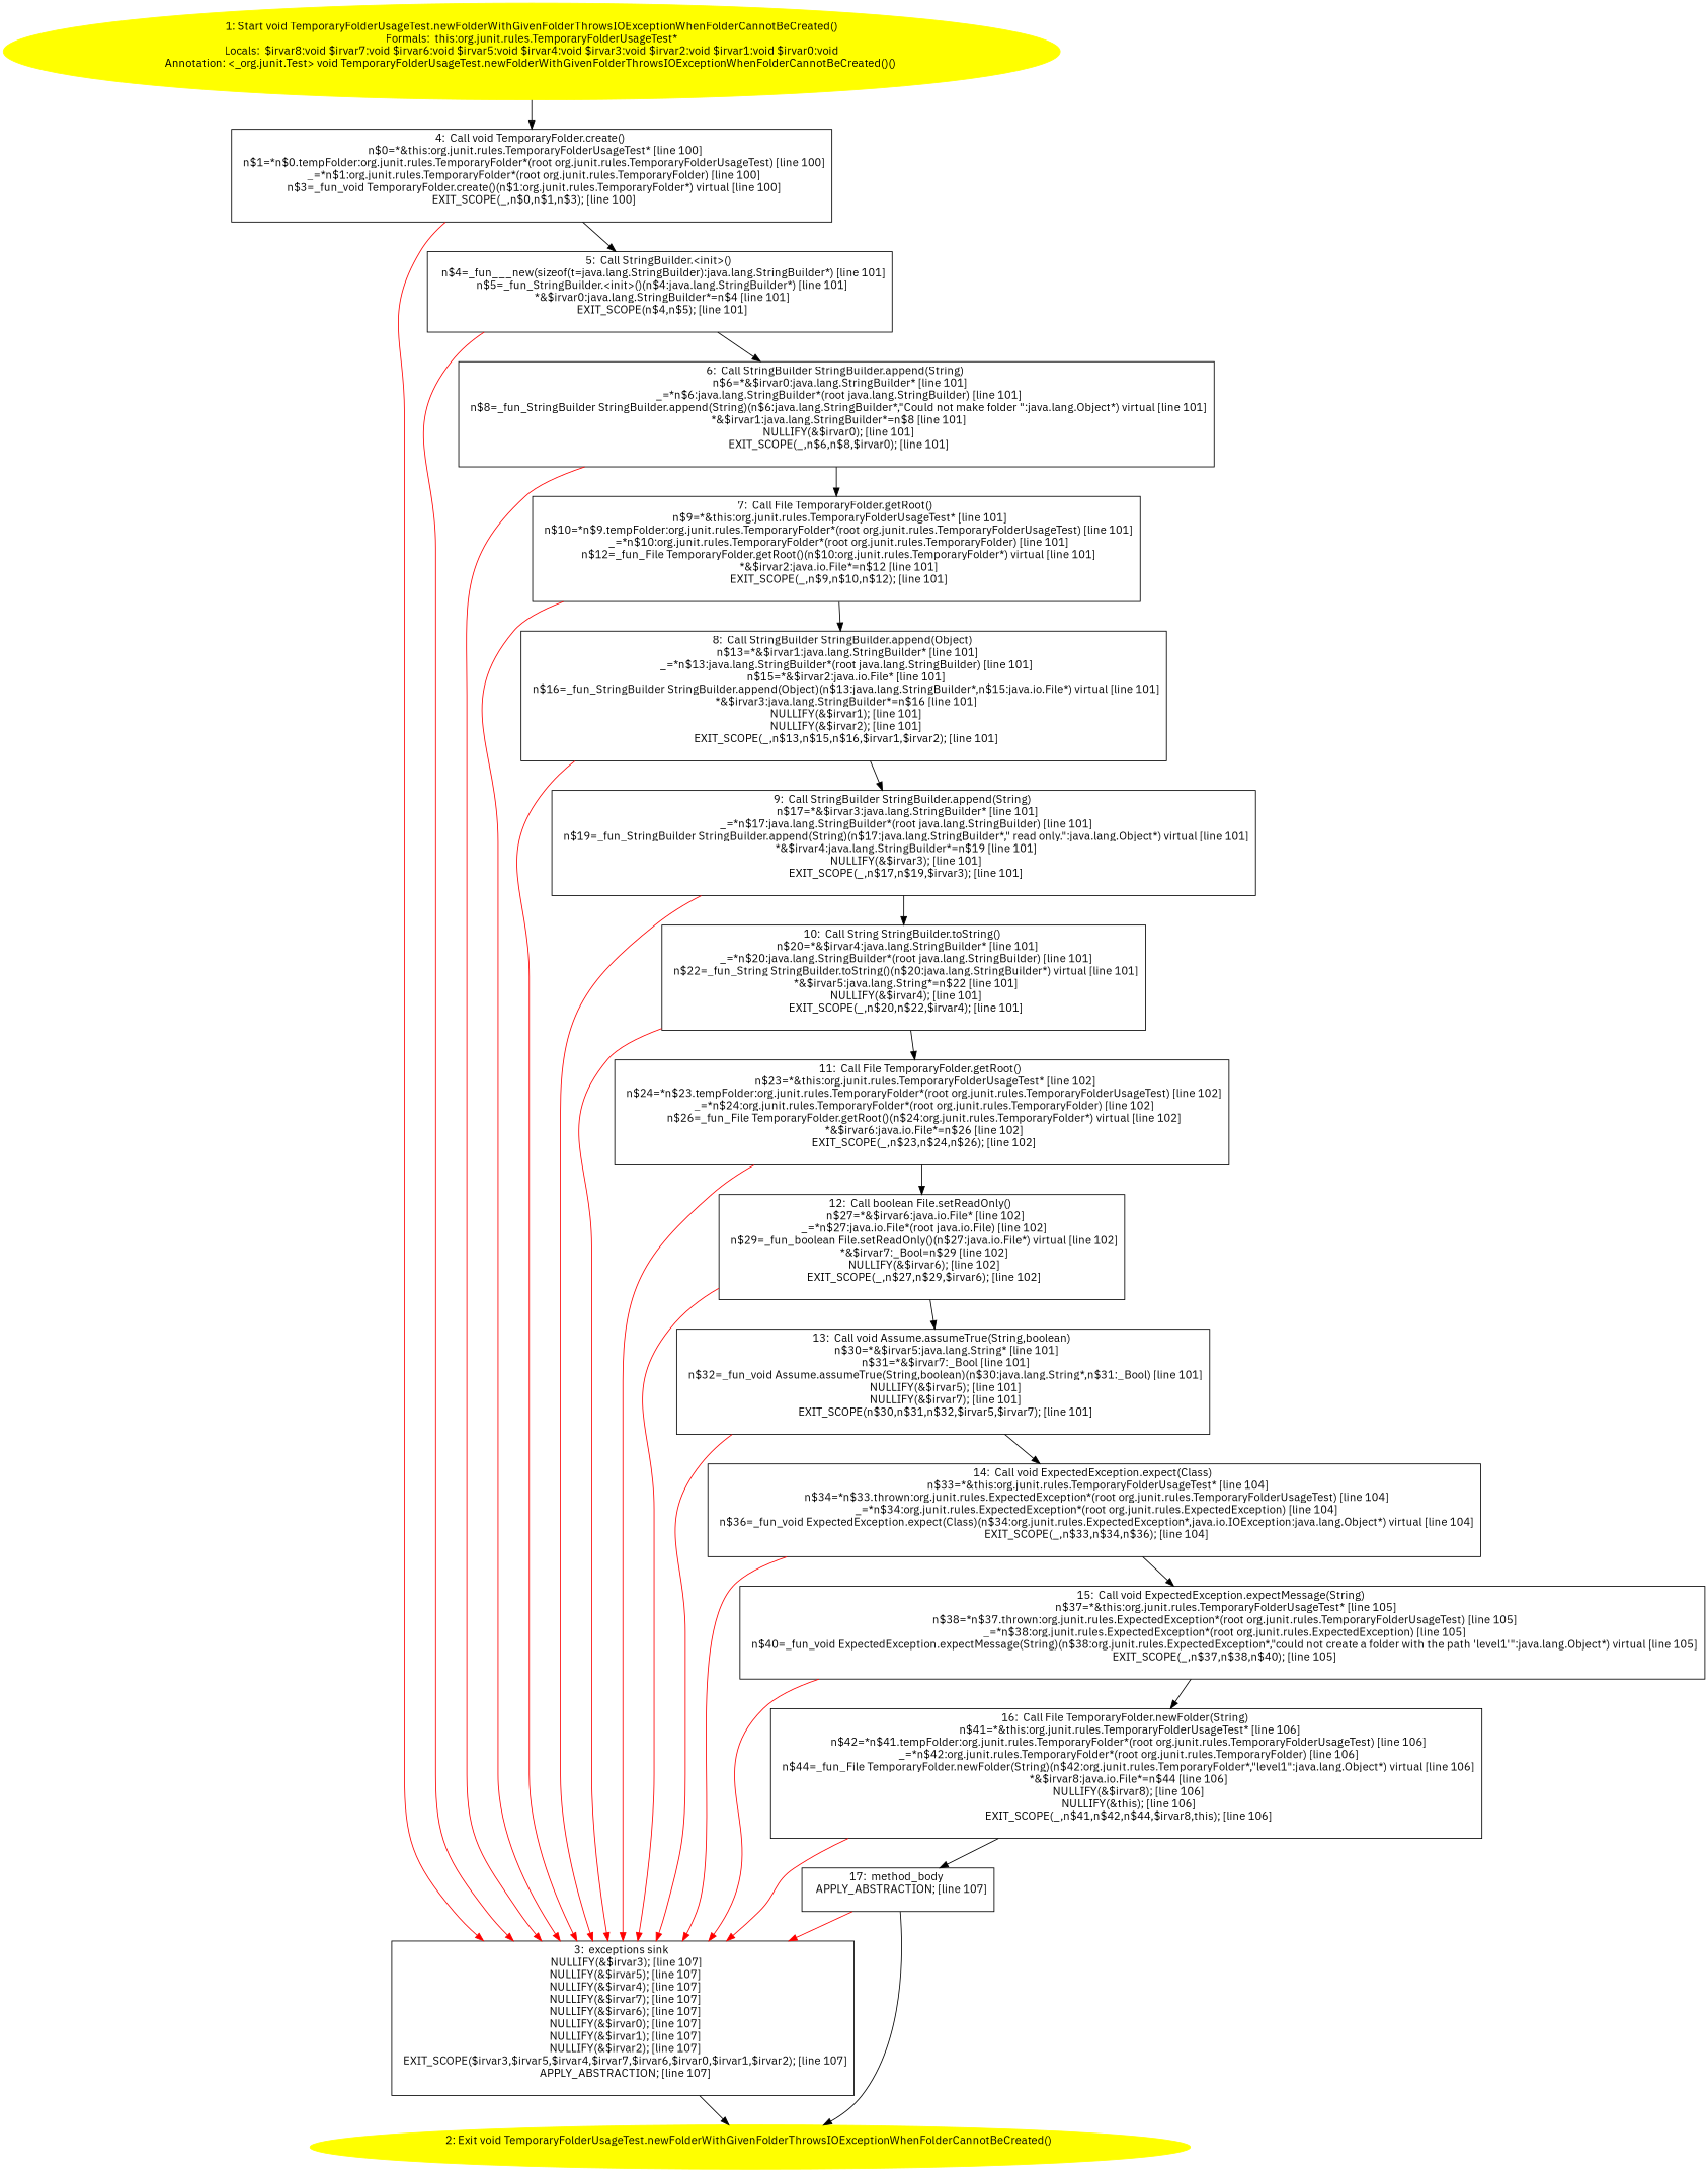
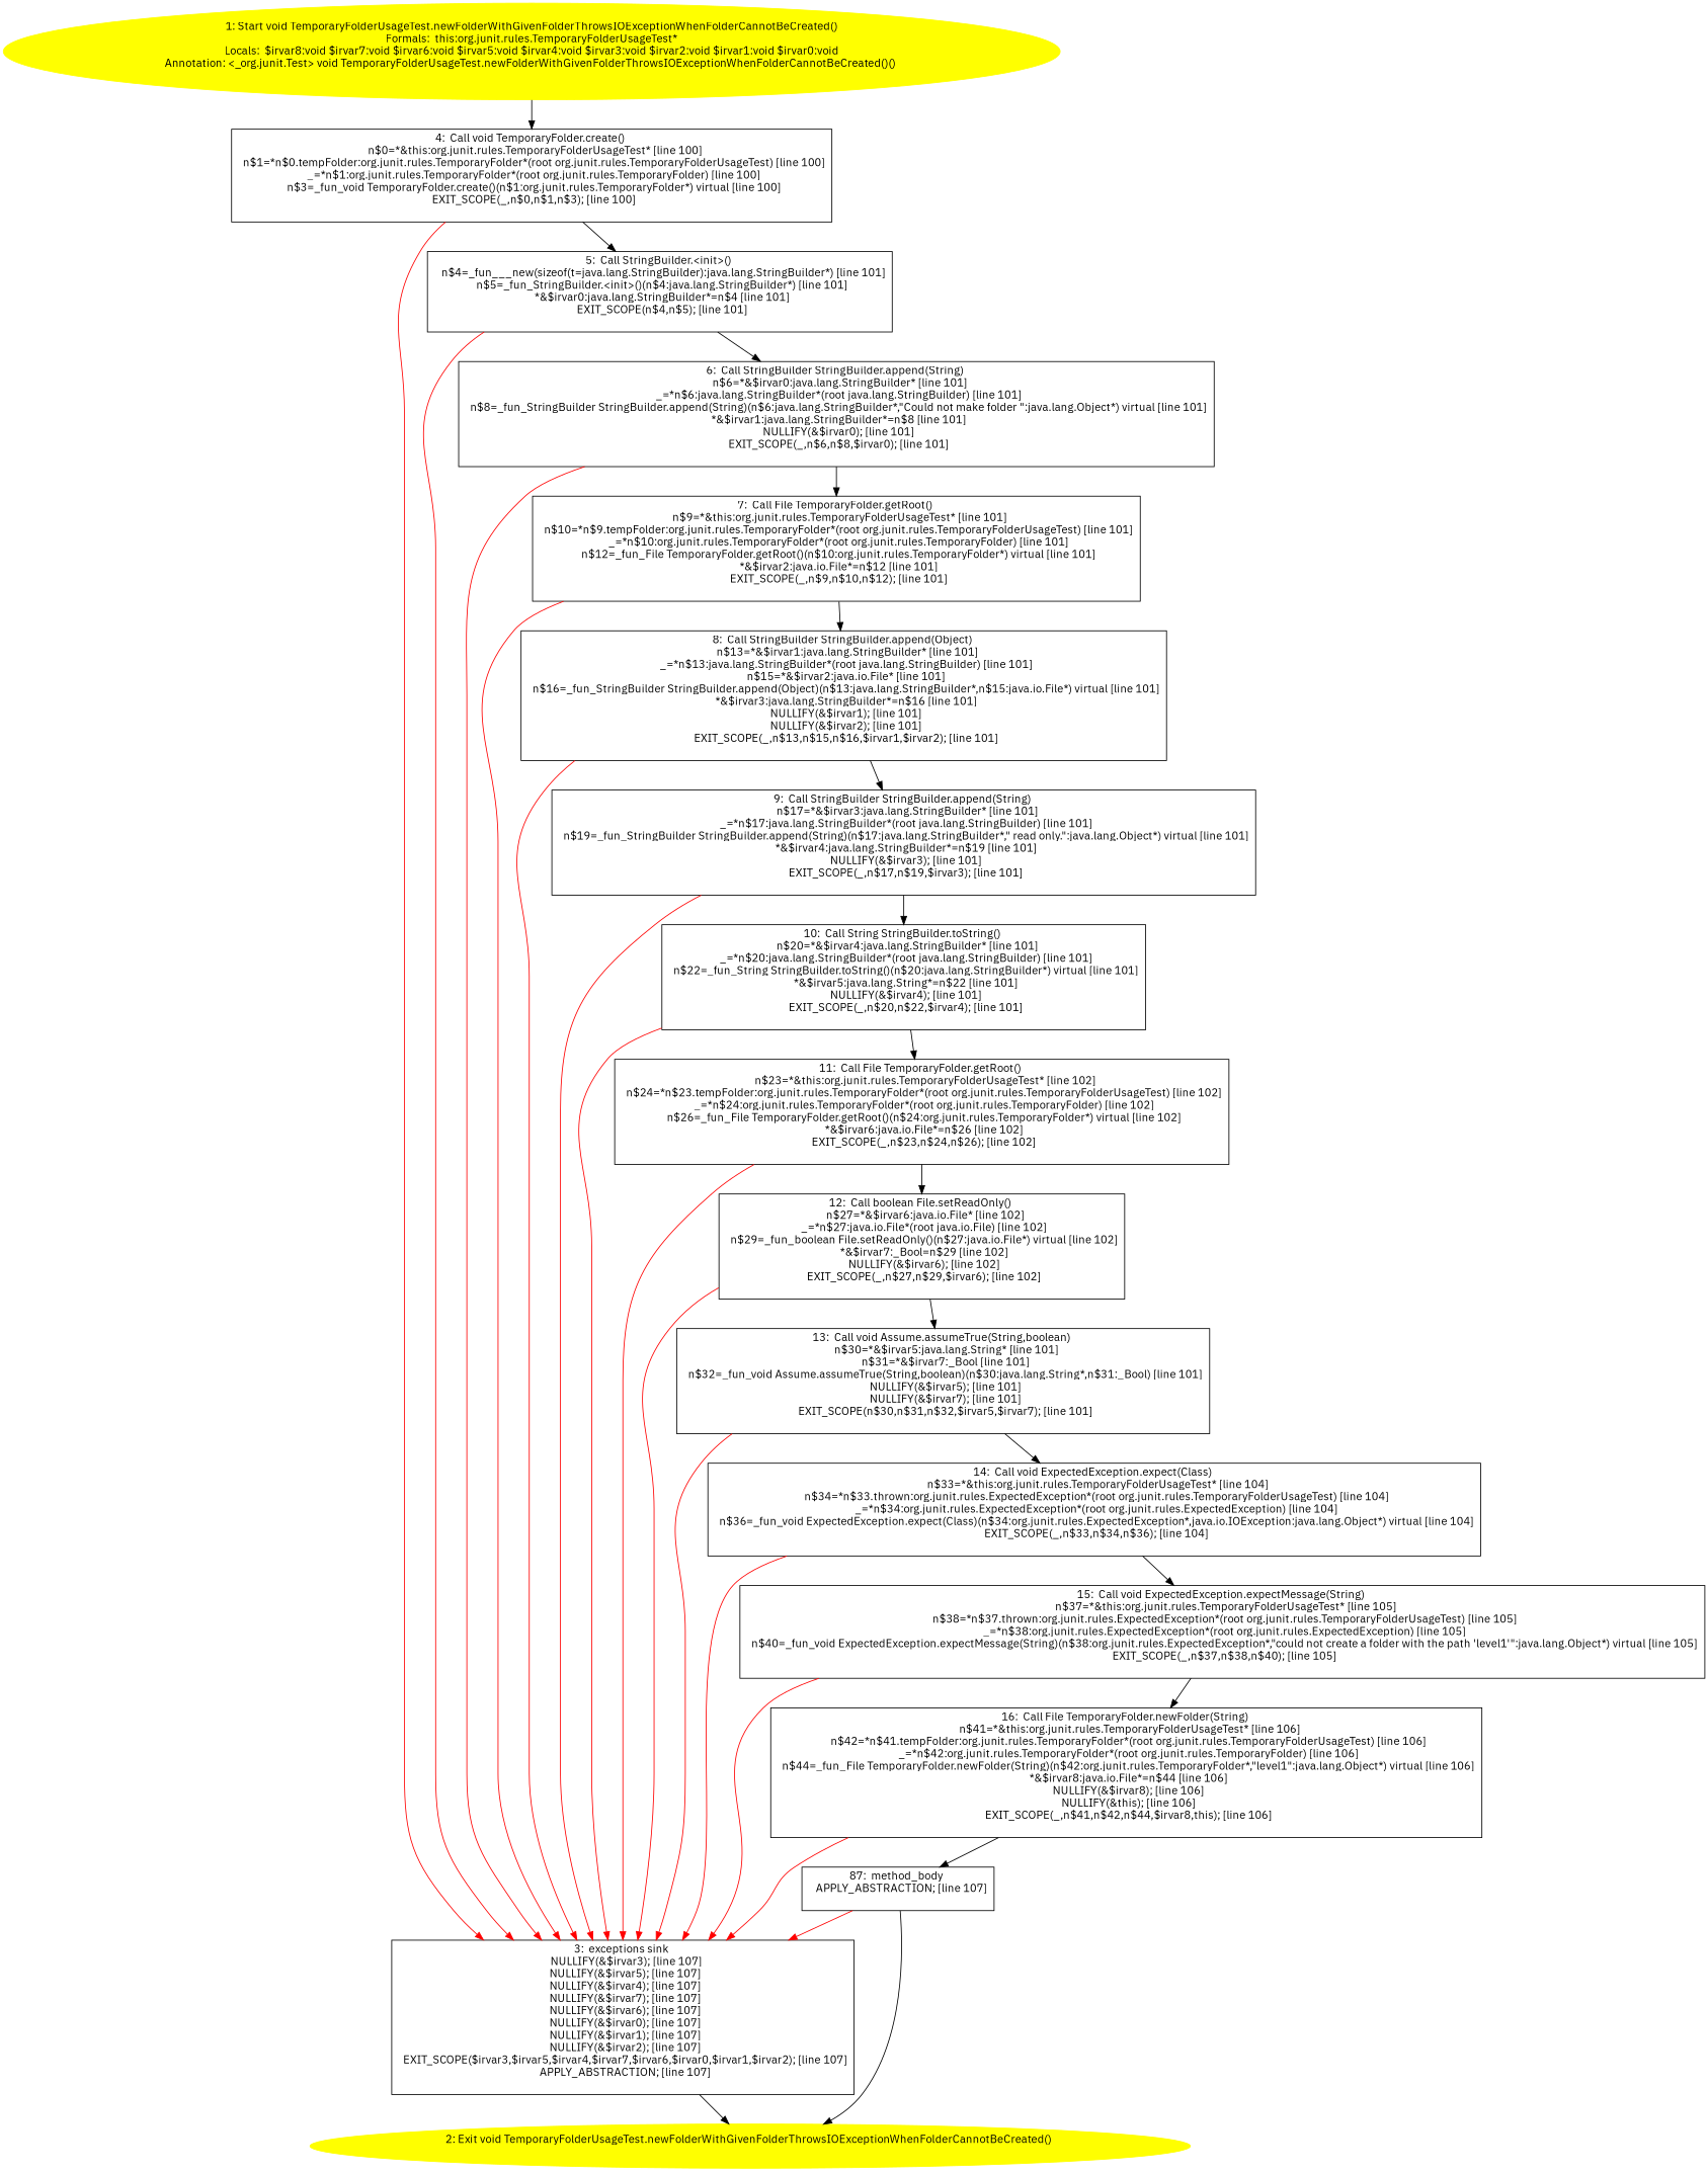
  digraph {
    fontname="IBM Plex Sans"
    node [fontname="IBM Plex Sans" shape=box]
    edge [fontname="IBM Plex Sans"]
    n1 [color=yellow label="1: Start void TemporaryFolderUsageTest.newFolderWithGivenFolderThrowsIOExceptionWhenFolderCannotBeCreated()\nFormals:  this:org.junit.rules.TemporaryFolderUsageTest*\nLocals:  $irvar8:void $irvar7:void $irvar6:void $irvar5:void $irvar4:void $irvar3:void $irvar2:void $irvar1:void $irvar0:void\nAnnotation: <_org.junit.Test> void TemporaryFolderUsageTest.newFolderWithGivenFolderThrowsIOExceptionWhenFolderCannotBeCreated()() \n  " style=filled shape=""]
    n2 [label="4:  Call void TemporaryFolder.create() \n   n$0=*&this:org.junit.rules.TemporaryFolderUsageTest* [line 100]\n  n$1=*n$0.tempFolder:org.junit.rules.TemporaryFolder*(root org.junit.rules.TemporaryFolderUsageTest) [line 100]\n  _=*n$1:org.junit.rules.TemporaryFolder*(root org.junit.rules.TemporaryFolder) [line 100]\n  n$3=_fun_void TemporaryFolder.create()(n$1:org.junit.rules.TemporaryFolder*) virtual [line 100]\n  EXIT_SCOPE(_,n$0,n$1,n$3); [line 100]\n "]
    n3 [label="3:  exceptions sink \n   NULLIFY(&$irvar3); [line 107]\n  NULLIFY(&$irvar5); [line 107]\n  NULLIFY(&$irvar4); [line 107]\n  NULLIFY(&$irvar7); [line 107]\n  NULLIFY(&$irvar6); [line 107]\n  NULLIFY(&$irvar0); [line 107]\n  NULLIFY(&$irvar1); [line 107]\n  NULLIFY(&$irvar2); [line 107]\n  EXIT_SCOPE($irvar3,$irvar5,$irvar4,$irvar7,$irvar6,$irvar0,$irvar1,$irvar2); [line 107]\n  APPLY_ABSTRACTION; [line 107]\n "]
    n4 [label="5:  Call StringBuilder.<init>() \n   n$4=_fun___new(sizeof(t=java.lang.StringBuilder):java.lang.StringBuilder*) [line 101]\n  n$5=_fun_StringBuilder.<init>()(n$4:java.lang.StringBuilder*) [line 101]\n  *&$irvar0:java.lang.StringBuilder*=n$4 [line 101]\n  EXIT_SCOPE(n$4,n$5); [line 101]\n "]
    n5 [color=yellow label="2: Exit void TemporaryFolderUsageTest.newFolderWithGivenFolderThrowsIOExceptionWhenFolderCannotBeCreated() \n  " style=filled shape=""]
    n6 [label="6:  Call StringBuilder StringBuilder.append(String) \n   n$6=*&$irvar0:java.lang.StringBuilder* [line 101]\n  _=*n$6:java.lang.StringBuilder*(root java.lang.StringBuilder) [line 101]\n  n$8=_fun_StringBuilder StringBuilder.append(String)(n$6:java.lang.StringBuilder*,\"Could not make folder \":java.lang.Object*) virtual [line 101]\n  *&$irvar1:java.lang.StringBuilder*=n$8 [line 101]\n  NULLIFY(&$irvar0); [line 101]\n  EXIT_SCOPE(_,n$6,n$8,$irvar0); [line 101]\n "]
    n7 [label="7:  Call File TemporaryFolder.getRoot() \n   n$9=*&this:org.junit.rules.TemporaryFolderUsageTest* [line 101]\n  n$10=*n$9.tempFolder:org.junit.rules.TemporaryFolder*(root org.junit.rules.TemporaryFolderUsageTest) [line 101]\n  _=*n$10:org.junit.rules.TemporaryFolder*(root org.junit.rules.TemporaryFolder) [line 101]\n  n$12=_fun_File TemporaryFolder.getRoot()(n$10:org.junit.rules.TemporaryFolder*) virtual [line 101]\n  *&$irvar2:java.io.File*=n$12 [line 101]\n  EXIT_SCOPE(_,n$9,n$10,n$12); [line 101]\n "]
    n8 [label="8:  Call StringBuilder StringBuilder.append(Object) \n   n$13=*&$irvar1:java.lang.StringBuilder* [line 101]\n  _=*n$13:java.lang.StringBuilder*(root java.lang.StringBuilder) [line 101]\n  n$15=*&$irvar2:java.io.File* [line 101]\n  n$16=_fun_StringBuilder StringBuilder.append(Object)(n$13:java.lang.StringBuilder*,n$15:java.io.File*) virtual [line 101]\n  *&$irvar3:java.lang.StringBuilder*=n$16 [line 101]\n  NULLIFY(&$irvar1); [line 101]\n  NULLIFY(&$irvar2); [line 101]\n  EXIT_SCOPE(_,n$13,n$15,n$16,$irvar1,$irvar2); [line 101]\n "]
    n9 [label="9:  Call StringBuilder StringBuilder.append(String) \n   n$17=*&$irvar3:java.lang.StringBuilder* [line 101]\n  _=*n$17:java.lang.StringBuilder*(root java.lang.StringBuilder) [line 101]\n  n$19=_fun_StringBuilder StringBuilder.append(String)(n$17:java.lang.StringBuilder*,\" read only.\":java.lang.Object*) virtual [line 101]\n  *&$irvar4:java.lang.StringBuilder*=n$19 [line 101]\n  NULLIFY(&$irvar3); [line 101]\n  EXIT_SCOPE(_,n$17,n$19,$irvar3); [line 101]\n "]
    n10 [label="10:  Call String StringBuilder.toString() \n   n$20=*&$irvar4:java.lang.StringBuilder* [line 101]\n  _=*n$20:java.lang.StringBuilder*(root java.lang.StringBuilder) [line 101]\n  n$22=_fun_String StringBuilder.toString()(n$20:java.lang.StringBuilder*) virtual [line 101]\n  *&$irvar5:java.lang.String*=n$22 [line 101]\n  NULLIFY(&$irvar4); [line 101]\n  EXIT_SCOPE(_,n$20,n$22,$irvar4); [line 101]\n "]
    n11 [label="11:  Call File TemporaryFolder.getRoot() \n   n$23=*&this:org.junit.rules.TemporaryFolderUsageTest* [line 102]\n  n$24=*n$23.tempFolder:org.junit.rules.TemporaryFolder*(root org.junit.rules.TemporaryFolderUsageTest) [line 102]\n  _=*n$24:org.junit.rules.TemporaryFolder*(root org.junit.rules.TemporaryFolder) [line 102]\n  n$26=_fun_File TemporaryFolder.getRoot()(n$24:org.junit.rules.TemporaryFolder*) virtual [line 102]\n  *&$irvar6:java.io.File*=n$26 [line 102]\n  EXIT_SCOPE(_,n$23,n$24,n$26); [line 102]\n "]
    n12 [label="12:  Call boolean File.setReadOnly() \n   n$27=*&$irvar6:java.io.File* [line 102]\n  _=*n$27:java.io.File*(root java.io.File) [line 102]\n  n$29=_fun_boolean File.setReadOnly()(n$27:java.io.File*) virtual [line 102]\n  *&$irvar7:_Bool=n$29 [line 102]\n  NULLIFY(&$irvar6); [line 102]\n  EXIT_SCOPE(_,n$27,n$29,$irvar6); [line 102]\n "]
    n13 [label="13:  Call void Assume.assumeTrue(String,boolean) \n   n$30=*&$irvar5:java.lang.String* [line 101]\n  n$31=*&$irvar7:_Bool [line 101]\n  n$32=_fun_void Assume.assumeTrue(String,boolean)(n$30:java.lang.String*,n$31:_Bool) [line 101]\n  NULLIFY(&$irvar5); [line 101]\n  NULLIFY(&$irvar7); [line 101]\n  EXIT_SCOPE(n$30,n$31,n$32,$irvar5,$irvar7); [line 101]\n "]
    n14 [label="14:  Call void ExpectedException.expect(Class) \n   n$33=*&this:org.junit.rules.TemporaryFolderUsageTest* [line 104]\n  n$34=*n$33.thrown:org.junit.rules.ExpectedException*(root org.junit.rules.TemporaryFolderUsageTest) [line 104]\n  _=*n$34:org.junit.rules.ExpectedException*(root org.junit.rules.ExpectedException) [line 104]\n  n$36=_fun_void ExpectedException.expect(Class)(n$34:org.junit.rules.ExpectedException*,java.io.IOException:java.lang.Object*) virtual [line 104]\n  EXIT_SCOPE(_,n$33,n$34,n$36); [line 104]\n "]
    n15 [label="15:  Call void ExpectedException.expectMessage(String) \n   n$37=*&this:org.junit.rules.TemporaryFolderUsageTest* [line 105]\n  n$38=*n$37.thrown:org.junit.rules.ExpectedException*(root org.junit.rules.TemporaryFolderUsageTest) [line 105]\n  _=*n$38:org.junit.rules.ExpectedException*(root org.junit.rules.ExpectedException) [line 105]\n  n$40=_fun_void ExpectedException.expectMessage(String)(n$38:org.junit.rules.ExpectedException*,\"could not create a folder with the path 'level1'\":java.lang.Object*) virtual [line 105]\n  EXIT_SCOPE(_,n$37,n$38,n$40); [line 105]\n "]
    n16 [label="16:  Call File TemporaryFolder.newFolder(String) \n   n$41=*&this:org.junit.rules.TemporaryFolderUsageTest* [line 106]\n  n$42=*n$41.tempFolder:org.junit.rules.TemporaryFolder*(root org.junit.rules.TemporaryFolderUsageTest) [line 106]\n  _=*n$42:org.junit.rules.TemporaryFolder*(root org.junit.rules.TemporaryFolder) [line 106]\n  n$44=_fun_File TemporaryFolder.newFolder(String)(n$42:org.junit.rules.TemporaryFolder*,\"level1\":java.lang.Object*) virtual [line 106]\n  *&$irvar8:java.io.File*=n$44 [line 106]\n  NULLIFY(&$irvar8); [line 106]\n  NULLIFY(&this); [line 106]\n  EXIT_SCOPE(_,n$41,n$42,n$44,$irvar8,this); [line 106]\n "]
-   n17 [label="17:  method_body \n   APPLY_ABSTRACTION; [line 107]\n "]
+   n17 [label="87:  method_body \n   APPLY_ABSTRACTION; [line 107]\n "]
    n1 -> n2
    n2 -> n3 [color=red]
    n2 -> n4
    n3 -> n5
    n4 -> n3 [color=red]
    n4 -> n6
    n6 -> n3 [color=red]
    n6 -> n7
    n7 -> n3 [color=red]
    n7 -> n8
    n8 -> n3 [color=red]
    n8 -> n9
    n9 -> n3 [color=red]
    n9 -> n10
    n10 -> n3 [color=red]
    n10 -> n11
    n11 -> n3 [color=red]
    n11 -> n12
    n12 -> n3 [color=red]
    n12 -> n13
    n13 -> n3 [color=red]
    n13 -> n14
    n14 -> n3 [color=red]
    n14 -> n15
    n15 -> n3 [color=red]
    n15 -> n16
    n16 -> n3 [color=red]
    n16 -> n17
    n17 -> n3 [color=red]
    n17 -> n5
  }
